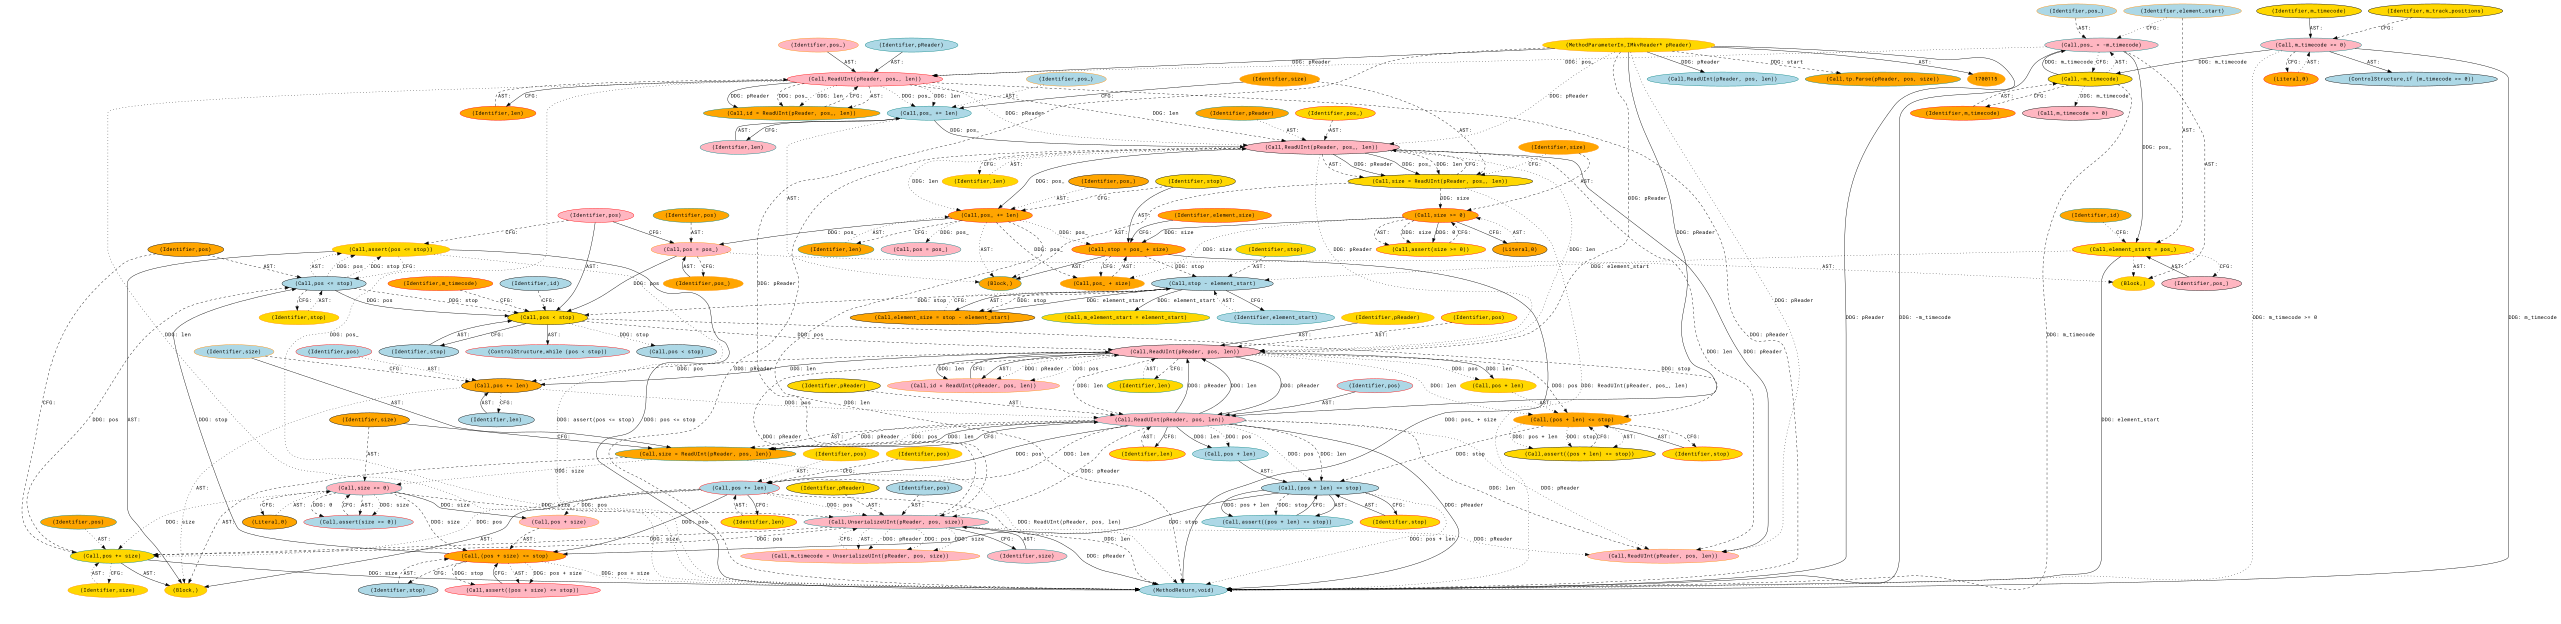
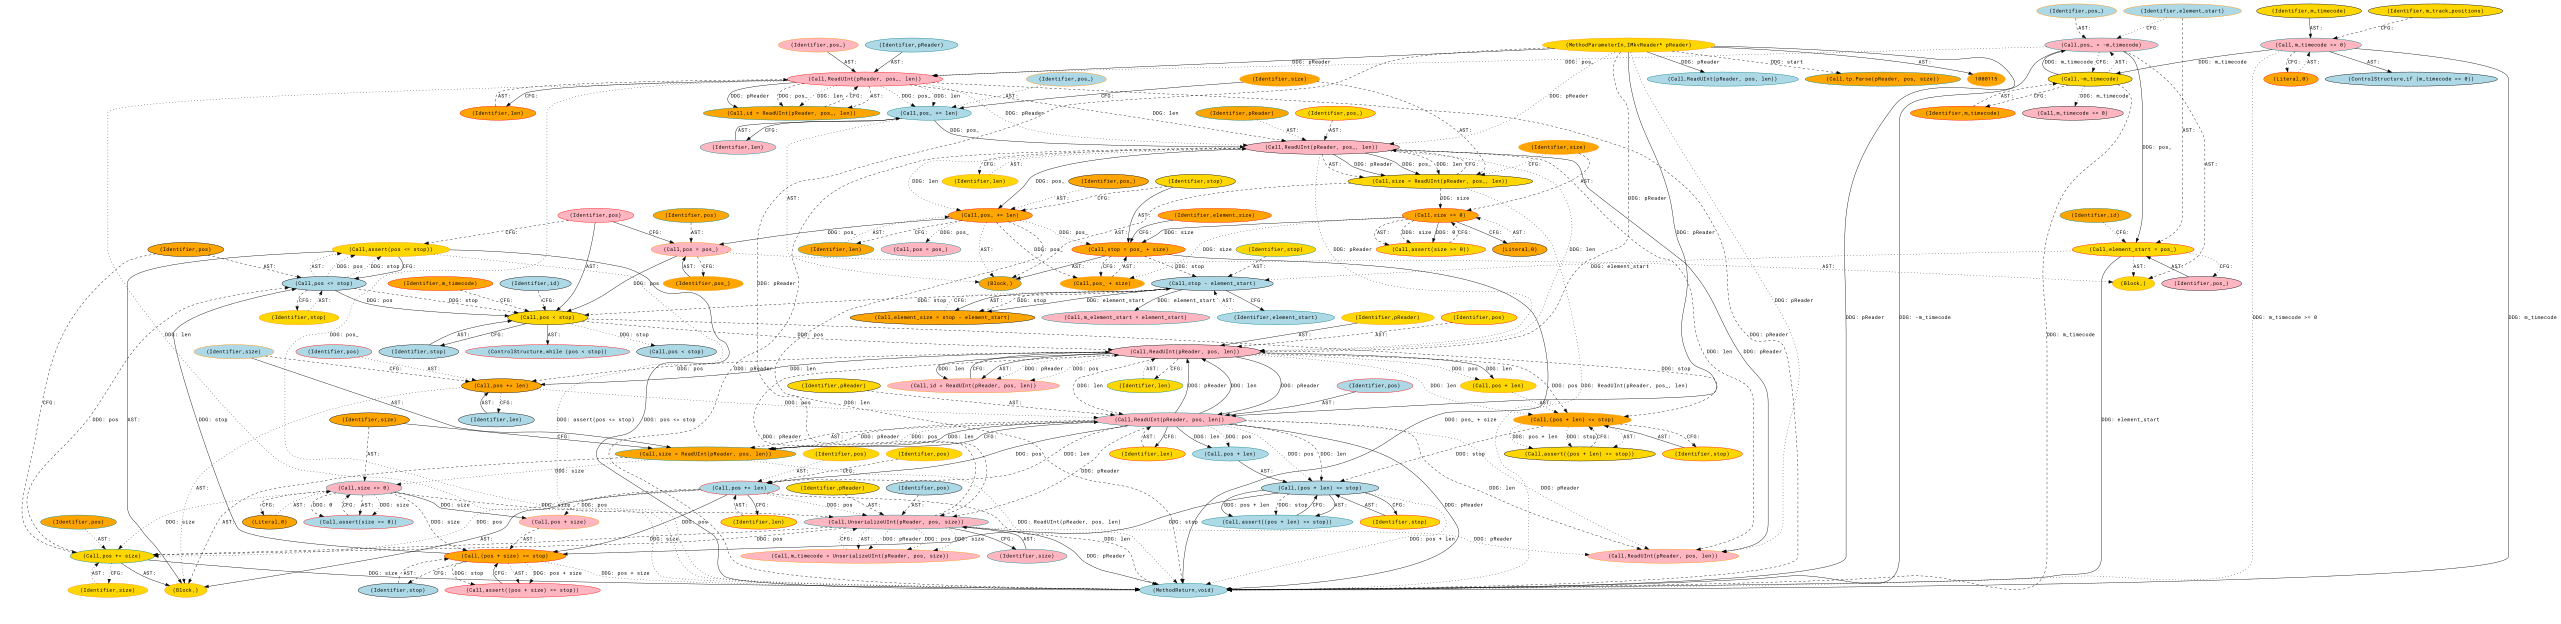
  digraph {
    fontname="Roboto Mono"
    node [color=black fillcolor=gold fontname="Roboto Mono" style=filled]
    edge [fontname="Roboto Mono" style=dashed]
    n1 [color=darkorange label="(Call,assert(pos <= stop))"]
    n2 [fillcolor=lightblue label="(Call,pos <= stop)"]
    n3 [color=darkorange label="(Block,)"]
    n4 [color=teal fillcolor=lightblue label="(MethodReturn,void)"]
    n5 [label="(Call,pos < stop)"]
    n6 [color=darkorange label="(Identifier,stop)"]
    n7 [fillcolor=lightpink label="(Call,ReadUInt(pReader, pos, len))"]
    n8 [color=darkorange fillcolor=orange label="(Call,(pos + len) <= stop)"]
    n9 [fillcolor=lightblue label="(Identifier,stop)"]
    n10 [color=red fillcolor=lightblue label="(ControlStructure,while (pos < stop))"]
    n11 [fillcolor=lightblue label="(Call,pos < stop)"]
    n12 [color=teal label="(Call,pos += size)"]
    n13 [color=darkorange label="(Identifier,size)"]
    n14 [color=teal fillcolor=lightpink label="(Call,UnserializeUInt(pReader, pos, size))"]
    n15 [color=darkorange fillcolor=lightpink label="(Call,m_timecode = UnserializeUInt(pReader, pos, size))"]
    n16 [color=darkorange fillcolor=lightpink label="(Call,ReadUInt(pReader, pos, len))"]
    n17 [color=teal fillcolor=lightpink label="(Identifier,size)"]
    n18 [color=teal fillcolor=lightpink label="(Call,ReadUInt(pReader, pos, len))"]
    n19 [fillcolor=orange label="(Call,pos += len)"]
    n20 [color=darkorange fillcolor=lightpink label="(Call,id = ReadUInt(pReader, pos, len))"]
    n21 [color=teal label="(Identifier,len)"]
    n22 [color=darkorange label="(Call,pos + len)"]
    n23 [color=red fillcolor=lightblue label="(Call,pos += len)"]
    n24 [color=teal fillcolor=orange label="(Call,size = ReadUInt(pReader, pos, len))"]
    n25 [fillcolor=lightblue label="(Call,(pos + len) <= stop)"]
    n26 [color=teal fillcolor=lightblue label="(Call,pos + len)"]
    n27 [color=red label="(Identifier,len)"]
    n28 [color=red fillcolor=orange label="(Call,(pos + size) <= stop)"]
    n29 [color=darkorange fillcolor=lightpink label="(Call,pos + size)"]
    n30 [color=red label="(Identifier,len)"]
    n31 [color=teal fillcolor=lightpink label="(Call,size >= 0)"]
    n32 [color=teal fillcolor=lightblue label="(Call,assert((pos + len) <= stop))"]
    n33 [color=red label="(Identifier,stop)"]
    n34 [fillcolor=lightblue label="(Identifier,len)"]
    n35 [label="(Call,assert((pos + len) <= stop))"]
    n36 [color=red label="(Identifier,stop)"]
    n37 [fillcolor=lightpink label="(Call,ReadUInt(pReader, pos_, len))"]
    n38 [color=red fillcolor=orange label="(Call,pos_ += len)"]
    n39 [label="(Call,size = ReadUInt(pReader, pos_, len))"]
    n40 [color=darkorange label="(Identifier,len)"]
    n41 [color=teal fillcolor=orange label="(Block,)"]
    n42 [color=darkorange fillcolor=lightpink label="(Call,pos = pos_)"]
    n43 [color=red fillcolor=orange label="(Call,stop = pos_ + size)"]
    n44 [color=darkorange fillcolor=orange label="(Call,pos_ + size)"]
    n45 [color=teal fillcolor=orange label="(Identifier,len)"]
    n46 [color=teal fillcolor=lightpink label="(Call,pos = pos_)"]
    n47 [color=red fillcolor=orange label="(Call,size >= 0)"]
    n48 [color=red fillcolor=lightpink label="(Call,ReadUInt(pReader, pos_, len))"]
    n49 [color=teal fillcolor=lightblue label="(Call,pos_ += len)"]
    n50 [color=red fillcolor=orange label="(Identifier,len)"]
    n51 [color=teal fillcolor=orange label="(Call,id = ReadUInt(pReader, pos_, len))"]
    n52 [color=teal fillcolor=lightpink label="(Identifier,len)"]
    n53 [color=darkorange label="(MethodParameterIn,IMkvReader* pReader)"]
    n54 [color=teal fillcolor=lightblue label="(Call,ReadUInt(pReader, pos, len))"]
    n55 [color=teal fillcolor=orange label="(Call,tp.Parse(pReader, pos, size))"]
-   1000115 [color=darkorange fillcolor=orange label=1700115]
+   1000115 [color=darkorange fillcolor=orange]
    n57 [color=teal fillcolor=lightpink label="(Call,pos_ = -m_timecode)"]
    n58 [label="(Call,-m_timecode)"]
    n59 [color=red label="(Call,element_start = pos_)"]
    n60 [color=darkorange label="(Block,)"]
    n61 [fillcolor=lightpink label="(Call,m_timecode >= 0)"]
    n62 [color=red fillcolor=orange label="(Identifier,m_timecode)"]
    n63 [fillcolor=lightblue label="(Call,stop - element_start)"]
    n64 [fillcolor=lightpink label="(Identifier,pos_)"]
    n65 [color=teal fillcolor=lightpink label="(Call,m_timecode >= 0)"]
    n66 [color=red fillcolor=orange label="(Literal,0)"]
    n67 [fillcolor=lightblue label="(ControlStructure,if (m_timecode >= 0))"]
    n68 [color=darkorange fillcolor=orange label="(Identifier,pos_)"]
    n69 [fillcolor=orange label="(Call,element_size = stop - element_start)"]
-   n70 [color=teal label="(Call,m_element_start = element_start)"]
+   n70 [color=teal fillcolor=lightpink label="(Call,m_element_start = element_start)"]
    n71 [color=teal fillcolor=lightblue label="(Identifier,element_start)"]
    n72 [fillcolor=orange label="(Literal,0)"]
    n73 [color=red label="(Call,assert(size >= 0))"]
    n74 [fillcolor=lightblue label="(Identifier,stop)"]
    n75 [color=red fillcolor=lightpink label="(Call,assert((pos + size) <= stop))"]
    n76 [color=red fillcolor=lightblue label="(Call,assert(size >= 0))"]
    n77 [fillcolor=orange label="(Literal,0)"]
    n78 [fillcolor=lightblue label="(Identifier,pos)"]
    n79 [color=red fillcolor=lightblue label="(Identifier,pos)"]
    n80 [fillcolor=orange label="(Identifier,size)"]
    n81 [color=darkorange label="(Identifier,pos)"]
    n82 [color=red fillcolor=lightblue label="(Identifier,pos)"]
    n83 [color=red fillcolor=lightpink label="(Identifier,pos)"]
    n84 [color=teal fillcolor=lightblue label="(Identifier,pReader)"]
    n85 [color=darkorange fillcolor=lightpink label="(Identifier,pos_)"]
    n86 [color=teal fillcolor=orange label="(Identifier,id)"]
    n87 [label="(Identifier,stop)"]
    n88 [color=darkorange fillcolor=lightblue label="(Identifier,pos_)"]
    n89 [color=red fillcolor=orange label="(Identifier,m_timecode)"]
    n90 [label="(Identifier,pReader)"]
    n91 [label="(Identifier,m_track_positions)"]
    n92 [color=darkorange fillcolor=lightblue label="(Identifier,size)"]
    n93 [label="(Identifier,pReader)"]
    n94 [color=darkorange fillcolor=orange label="(Identifier,size)"]
    n95 [color=darkorange fillcolor=orange label="(Identifier,size)"]
    n96 [color=darkorange label="(Identifier,pos)"]
    n97 [color=teal fillcolor=orange label="(Identifier,pos)"]
    n98 [label="(Identifier,m_timecode)"]
    n99 [color=teal fillcolor=orange label="(Identifier,pReader)"]
    n100 [color=darkorange fillcolor=lightblue label="(Identifier,pos_)"]
    n101 [color=darkorange fillcolor=lightblue label="(Identifier,element_start)"]
    n102 [color=teal label="(Identifier,stop)"]
    n103 [color=red fillcolor=orange label="(Identifier,element_size)"]
    n104 [color=darkorange label="(Identifier,pReader)"]
    n105 [fillcolor=orange label="(Identifier,pos)"]
    n106 [color=red label="(Identifier,pos)"]
    n107 [fillcolor=lightblue label="(Identifier,id)"]
    n108 [fillcolor=orange label="(Identifier,pos_)"]
    n109 [color=teal fillcolor=orange label="(Identifier,pos)"]
    n110 [color=red label="(Identifier,pos_)"]
-   n1 -> n2 [label="CFG: " style=dotted]
+   n1 -> n2 [label="CFG: " style=solid]
    n1 -> n3 [label="AST: " style=solid]
    n1 -> n4 [label="DDG: assert(pos <= stop)" style=dotted]
    n1 -> n4 [label="DDG: pos <= stop" style=solid]
    n2 -> n1 [label="AST: " style=dotted]
    n2 -> n1 [label="DDG: pos" style=dotted]
    n2 -> n1 [label="DDG: stop" style=dotted]
    n2 -> n5 [label="DDG: pos" style=solid]
    n2 -> n5 [label="DDG: stop"]
    n2 -> n6 [label="CFG: "]
    n5 -> n7 [label="DDG: pos"]
    n5 -> n8 [label="DDG: stop"]
    n5 -> n9 [label="CFG: " style=solid]
    n5 -> n10 [label="AST: " style=solid]
    n5 -> n11 [label="DDG: stop" style=dotted]
    n6 -> n2 [label="AST: " style=dotted]
    n7 -> n8 [label="DDG: pos"]
    n7 -> n8 [label="DDG: len" style=dotted]
    n7 -> n18 [label="DDG: pReader" style=solid]
    n7 -> n18 [label="DDG: len"]
    n7 -> n19 [label="DDG: len" style=solid]
    n7 -> n19 [label="DDG: pos"]
    n7 -> n20 [label="AST: " style=solid]
    n7 -> n20 [label="DDG: pReader" style=dotted]
    n7 -> n20 [label="DDG: pos" style=dotted]
    n7 -> n20 [label="DDG: len" style=solid]
    n7 -> n21 [label="CFG: "]
    n7 -> n22 [label="DDG: pos" style=dotted]
    n7 -> n22 [label="DDG: len" style=solid]
    n8 -> n25 [label="DDG: stop"]
    n8 -> n35 [label="AST: " style=dotted]
    n8 -> n35 [label="DDG: pos + len" style=dotted]
    n8 -> n35 [label="DDG: stop" style=dotted]
    n8 -> n36 [label="CFG: "]
    n9 -> n5 [label="AST: " style=solid]
    n12 -> n2 [label="DDG: pos"]
    n12 -> n3 [label="AST: " style=solid]
    n12 -> n4 [label="DDG: size" style=solid]
    n12 -> n13 [label="CFG: " style=dotted]
    n13 -> n12 [label="AST: " style=dotted]
    n14 -> n4 [label="DDG: pReader" style=solid]
    n14 -> n7 [label="DDG: pReader"]
    n14 -> n12 [label="DDG: size"]
    n14 -> n12 [label="DDG: pos"]
    n14 -> n15 [label="AST: " style=dotted]
    n14 -> n15 [label="DDG: pReader" style=dotted]
    n14 -> n15 [label="DDG: pos" style=dotted]
    n14 -> n15 [label="DDG: size" style=dotted]
    n14 -> n16 [label="DDG: pReader" style=dotted]
    n14 -> n17 [label="CFG: " style=solid]
    n15 -> n14 [label="CFG: " style=dotted]
    n17 -> n14 [label="AST: " style=solid]
    n18 -> n4 [label="DDG: pReader" style=solid]
    n18 -> n7 [label="DDG: pReader" style=solid]
    n18 -> n7 [label="DDG: len" style=solid]
    n18 -> n14 [label="DDG: pReader"]
    n18 -> n16 [label="DDG: pReader" style=dotted]
    n18 -> n16 [label="DDG: len"]
    n18 -> n23 [label="DDG: len"]
    n18 -> n23 [label="DDG: pos" style=solid]
    n18 -> n24 [label="AST: "]
    n18 -> n24 [label="DDG: pReader"]
    n18 -> n24 [label="DDG: pos" style=dotted]
    n18 -> n24 [label="DDG: len" style=solid]
    n18 -> n25 [label="DDG: pos" style=dotted]
    n18 -> n25 [label="DDG: len"]
    n18 -> n26 [label="DDG: pos" style=dotted]
    n18 -> n26 [label="DDG: len" style=solid]
    n18 -> n27 [label="CFG: " style=solid]
    n19 -> n3 [label="AST: " style=dotted]
    n19 -> n18 [label="DDG: pos" style=dotted]
    n19 -> n34 [label="CFG: " style=dotted]
    n20 -> n7 [label="CFG: " style=solid]
    n21 -> n7 [label="AST: " style=dotted]
    n22 -> n8 [label="AST: " style=dotted]
    n23 -> n3 [label="AST: " style=solid]
    n23 -> n4 [label="DDG: len"]
    n23 -> n12 [label="DDG: pos" style=dotted]
    n23 -> n14 [label="DDG: pos" style=dotted]
    n23 -> n28 [label="DDG: pos" style=solid]
    n23 -> n29 [label="DDG: pos"]
    n23 -> n30 [label="CFG: " style=solid]
    n24 -> n3 [label="AST: "]
    n24 -> n4 [label="DDG: ReadUInt(pReader, pos, len)" style=dotted]
    n24 -> n18 [label="CFG: " style=solid]
    n24 -> n31 [label="DDG: size" style=dotted]
    n25 -> n4 [label="DDG: pos + len" style=dotted]
    n25 -> n28 [label="DDG: stop" style=solid]
    n25 -> n32 [label="AST: " style=solid]
    n25 -> n32 [label="DDG: pos + len" style=solid]
    n25 -> n32 [label="DDG: stop"]
    n25 -> n33 [label="CFG: " style=solid]
    n26 -> n25 [label="AST: " style=solid]
    n27 -> n18 [label="AST: "]
    n28 -> n2 [label="DDG: stop" style=solid]
    n28 -> n4 [label="DDG: pos + size" style=dotted]
    n28 -> n74 [label="CFG: "]
    n28 -> n75 [label="AST: " style=dotted]
    n28 -> n75 [label="DDG: pos + size" style=dotted]
    n28 -> n75 [label="DDG: stop"]
    n29 -> n28 [label="AST: "]
    n30 -> n23 [label="AST: "]
    n31 -> n12 [label="DDG: size" style=dotted]
    n31 -> n14 [label="DDG: size"]
    n31 -> n28 [label="DDG: size"]
    n31 -> n29 [label="DDG: size" style=solid]
    n31 -> n76 [label="AST: "]
    n31 -> n76 [label="DDG: size" style=dotted]
    n31 -> n76 [label="DDG: 0"]
    n31 -> n77 [label="CFG: "]
    n32 -> n25 [label="CFG: " style=solid]
    n33 -> n25 [label="AST: " style=solid]
    n34 -> n19 [label="AST: " style=solid]
    n35 -> n8 [label="CFG: "]
    n36 -> n8 [label="AST: " style=solid]
    n37 -> n4 [label="DDG: pReader"]
    n37 -> n7 [label="DDG: pReader" style=dotted]
    n37 -> n7 [label="DDG: len" style=dotted]
    n37 -> n16 [label="DDG: pReader" style=solid]
    n37 -> n16 [label="DDG: len"]
    n37 -> n38 [label="DDG: len" style=dotted]
    n37 -> n38 [label="DDG: pos_" style=solid]
    n37 -> n39 [label="AST: "]
    n37 -> n39 [label="DDG: pReader" style=solid]
    n37 -> n39 [label="DDG: pos_" style=solid]
    n37 -> n39 [label="DDG: len"]
    n37 -> n40 [label="CFG: "]
    n38 -> n4 [label="DDG: len"]
    n38 -> n41 [label="AST: " style=dotted]
    n38 -> n42 [label="DDG: pos_" style=solid]
    n38 -> n43 [label="DDG: pos_" style=dotted]
    n38 -> n44 [label="DDG: pos_"]
    n38 -> n45 [label="CFG: "]
    n38 -> n46 [label="DDG: pos_" style=dotted]
    n39 -> n4 [label="DDG: ReadUInt(pReader, pos_, len)" style=dotted]
    n39 -> n37 [label="CFG: "]
    n39 -> n41 [label="AST: "]
    n39 -> n47 [label="DDG: size"]
    n40 -> n37 [label="AST: " style=dotted]
    n42 -> n5 [label="DDG: pos" style=solid]
    n42 -> n60 [label="AST: " style=dotted]
    n42 -> n68 [label="CFG: "]
    n43 -> n4 [label="DDG: pos_ + size" style=solid]
    n43 -> n41 [label="AST: " style=solid]
    n43 -> n44 [label="CFG: "]
    n43 -> n63 [label="DDG: stop"]
    n44 -> n43 [label="AST: "]
    n45 -> n38 [label="AST: " style=dotted]
    n47 -> n43 [label="DDG: size" style=solid]
    n47 -> n44 [label="DDG: size" style=dotted]
    n47 -> n72 [label="CFG: " style=solid]
    n47 -> n73 [label="AST: "]
    n47 -> n73 [label="DDG: size"]
    n47 -> n73 [label="DDG: 0" style=solid]
    n48 -> n4 [label="DDG: len" style=dotted]
    n48 -> n4 [label="DDG: pos_" style=dotted]
    n48 -> n4 [label="DDG: pReader"]
    n48 -> n37 [label="DDG: pReader" style=dotted]
    n48 -> n37 [label="DDG: len"]
    n48 -> n49 [label="DDG: len" style=dotted]
    n48 -> n49 [label="DDG: pos_" style=dotted]
    n48 -> n50 [label="CFG: " style=solid]
    n48 -> n51 [label="AST: "]
    n48 -> n51 [label="DDG: pReader" style=solid]
    n48 -> n51 [label="DDG: pos_"]
    n48 -> n51 [label="DDG: len" style=dotted]
    n49 -> n37 [label="DDG: pos_" style=solid]
    n49 -> n41 [label="AST: " style=dotted]
    n49 -> n52 [label="CFG: " style=solid]
    n50 -> n48 [label="AST: "]
    n51 -> n48 [label="CFG: "]
    n52 -> n49 [label="AST: " style=solid]
    n53 -> n4 [label="DDG: pReader" style=solid]
    n53 -> n7 [label="DDG: pReader"]
    n53 -> n14 [label="DDG: pReader"]
    n53 -> n16 [label="DDG: pReader" style=dotted]
    n53 -> n18 [label="DDG: pReader" style=solid]
    n53 -> n37 [label="DDG: pReader" style=dotted]
    n53 -> n48 [label="DDG: pReader" style=solid]
    n53 -> n54 [label="DDG: pReader" style=solid]
    n53 -> n55 [label="DDG: start"]
    n53 -> 1000115 [label="AST: " style=solid]
    n57 -> n4 [label="DDG: -m_timecode" style=solid]
    n57 -> n48 [label="DDG: pos_" style=dotted]
    n57 -> n58 [label="CFG: " style=dotted]
    n57 -> n59 [label="DDG: pos_" style=solid]
    n57 -> n60 [label="AST: "]
    n58 -> n4 [label="DDG: m_timecode"]
    n58 -> n57 [label="AST: " style=dotted]
    n58 -> n57 [label="DDG: m_timecode" style=solid]
    n58 -> n61 [label="DDG: m_timecode" style=dotted]
    n58 -> n62 [label="CFG: "]
    n59 -> n4 [label="DDG: element_start" style=solid]
    n59 -> n60 [label="AST: " style=dotted]
    n59 -> n63 [label="DDG: element_start" style=dotted]
    n59 -> n64 [label="CFG: " style=dotted]
    n62 -> n58 [label="AST: "]
    n63 -> n5 [label="DDG: stop"]
    n63 -> n69 [label="AST: " style=solid]
    n63 -> n69 [label="DDG: stop"]
    n63 -> n69 [label="DDG: element_start" style=solid]
    n63 -> n70 [label="DDG: element_start" style=solid]
    n63 -> n71 [label="CFG: " style=solid]
    n64 -> n59 [label="AST: " style=solid]
    n65 -> n4 [label="DDG: m_timecode" style=solid]
    n65 -> n4 [label="DDG: m_timecode >= 0" style=dotted]
    n65 -> n58 [label="DDG: m_timecode" style=solid]
    n65 -> n66 [label="CFG: "]
    n65 -> n67 [label="AST: " style=solid]
    n66 -> n65 [label="AST: " style=dotted]
    n68 -> n42 [label="AST: " style=solid]
    n69 -> n63 [label="CFG: " style=dotted]
    n71 -> n63 [label="AST: " style=dotted]
    n72 -> n47 [label="AST: " style=dotted]
    n73 -> n47 [label="CFG: "]
    n74 -> n28 [label="AST: "]
    n75 -> n28 [label="CFG: " style=solid]
    n76 -> n31 [label="CFG: "]
    n77 -> n31 [label="AST: " style=dotted]
    n78 -> n14 [label="AST: "]
    n79 -> n19 [label="AST: " style=dotted]
    n80 -> n24 [label="CFG: " style=solid]
    n80 -> n31 [label="AST: "]
    n81 -> n23 [label="CFG: "]
    n82 -> n18 [label="AST: " style=solid]
    n83 -> n1 [label="CFG: "]
    n83 -> n5 [label="AST: " style=solid]
    n83 -> n42 [label="CFG: " style=solid]
    n84 -> n48 [label="AST: " style=solid]
    n85 -> n48 [label="AST: " style=solid]
    n86 -> n59 [label="CFG: " style=dotted]
    n87 -> n38 [label="CFG: "]
    n87 -> n43 [label="AST: " style=solid]
    n88 -> n57 [label="AST: "]
    n89 -> n5 [label="CFG: "]
    n90 -> n14 [label="AST: "]
    n91 -> n65 [label="CFG: "]
    n92 -> n19 [label="CFG: "]
    n92 -> n24 [label="AST: " style=solid]
    n93 -> n18 [label="AST: "]
    n94 -> n39 [label="AST: "]
    n94 -> n49 [label="CFG: " style=solid]
    n95 -> n39 [label="CFG: " style=dotted]
    n95 -> n47 [label="AST: "]
    n96 -> n23 [label="AST: " style=dotted]
    n97 -> n12 [label="AST: " style=dotted]
    n98 -> n65 [label="AST: " style=solid]
    n99 -> n37 [label="AST: " style=dotted]
    n100 -> n49 [label="AST: " style=dotted]
    n101 -> n57 [label="CFG: " style=dotted]
    n101 -> n59 [label="AST: "]
    n102 -> n63 [label="AST: "]
    n103 -> n43 [label="CFG: " style=solid]
    n104 -> n7 [label="AST: " style=solid]
    n105 -> n2 [label="AST: "]
    n105 -> n12 [label="CFG: "]
    n106 -> n7 [label="AST: "]
    n107 -> n5 [label="CFG: "]
    n108 -> n38 [label="AST: " style=dotted]
    n109 -> n42 [label="AST: "]
    n110 -> n37 [label="AST: "]
  }
